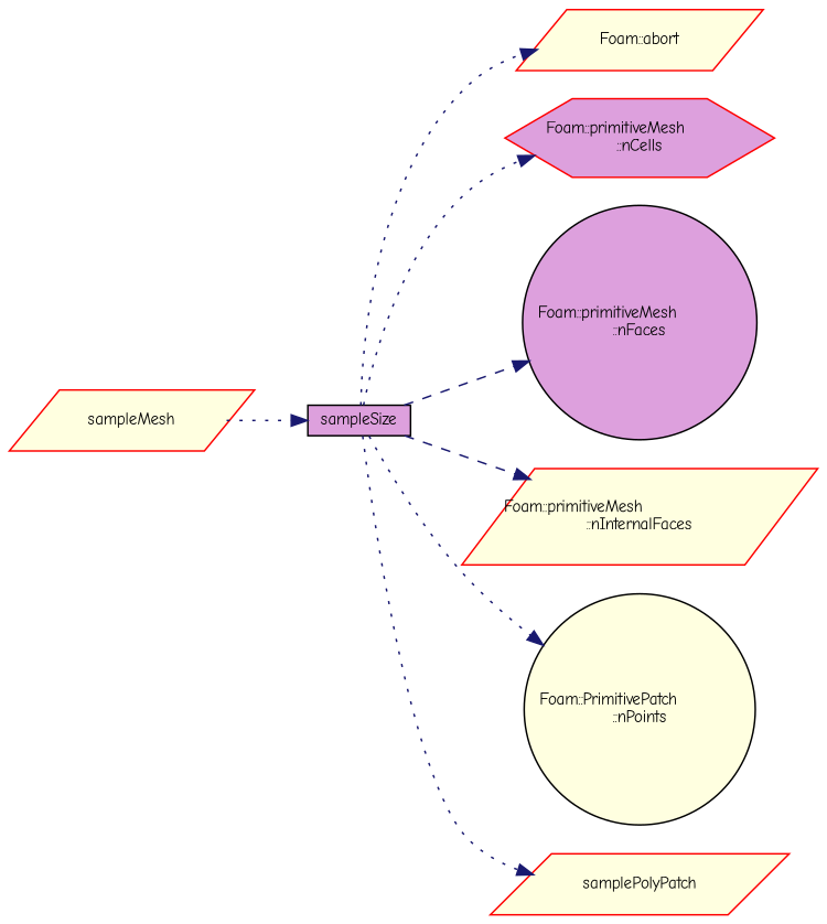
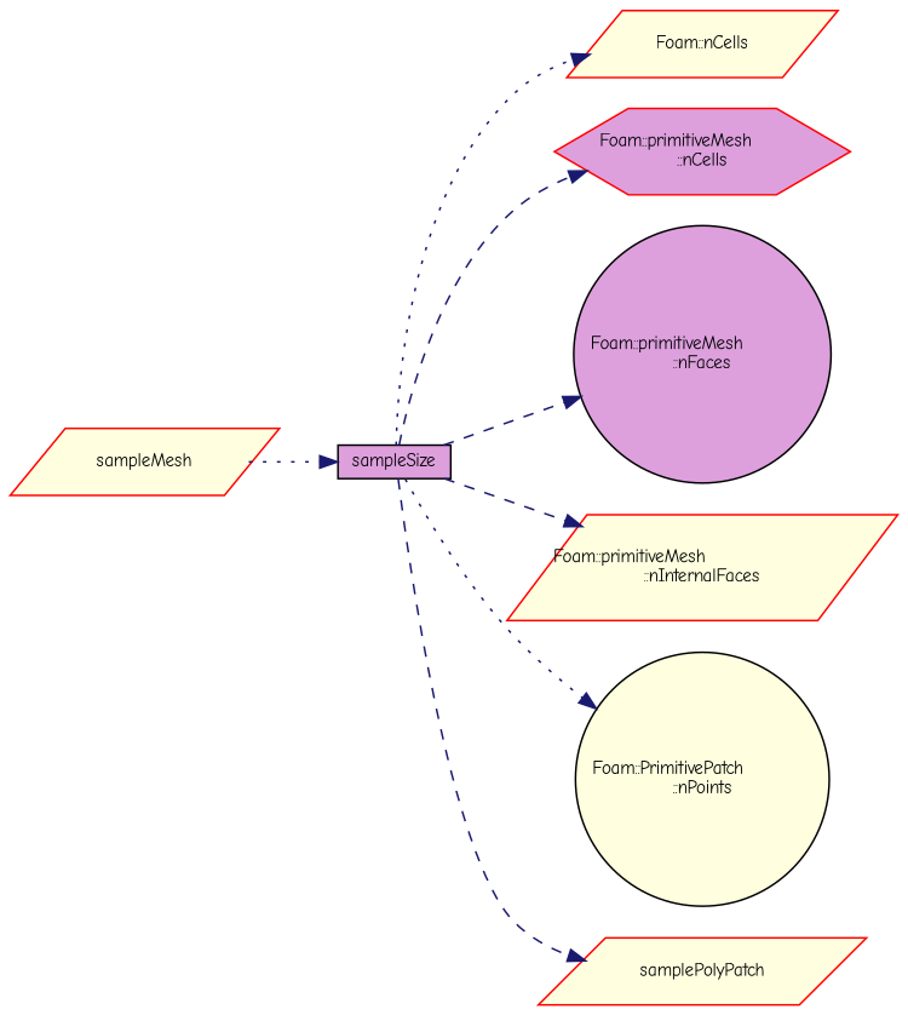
  digraph {
    fontname="Comic Neue"
    rankdir=LR
    node [color=red fillcolor=lightyellow fontname="Comic Neue" fontsize=10 shape=parallelogram style=filled]
    edge [color=midnightblue fontname="Comic Neue" fontsize=10 labelfontname=Helvetica labelfontsize=10 style=dotted]
    n1 [color=black fillcolor=plum fontcolor=black height=0.2 label=sampleSize shape=box width=0.4]
-   n2 [height=0.2 label="Foam::abort" width=0.4]
+   n2 [height=0.2 label="Foam::nCells" width=0.4]
    n3 [fillcolor=plum height=0.2 label="Foam::primitiveMesh\l::nCells" shape=hexagon width=0.4]
    n4 [color=black fillcolor=plum height=0.2 label="Foam::primitiveMesh\l::nFaces" shape=circle width=0.4]
    n5 [height=0.2 label="Foam::primitiveMesh\l::nInternalFaces" width=0.4]
    n6 [color=black height=0.2 label="Foam::PrimitivePatch\l::nPoints" shape=circle width=0.4]
    n7 [height=0.2 label=samplePolyPatch width=0.4]
    n8 [height=0.2 label=sampleMesh width=0.4]
    n1 -> n2
-   n1 -> n3
+   n1 -> n3 [style=dashed]
    n1 -> n4 [style=dashed]
    n1 -> n5 [style=dashed]
    n1 -> n6
-   n1 -> n7
+   n1 -> n7 [style=dashed]
    n8 -> n1
  }
